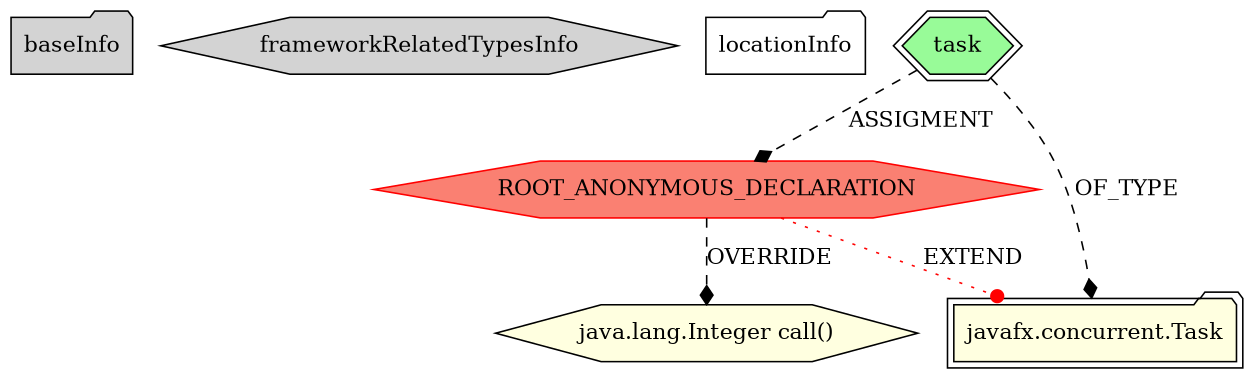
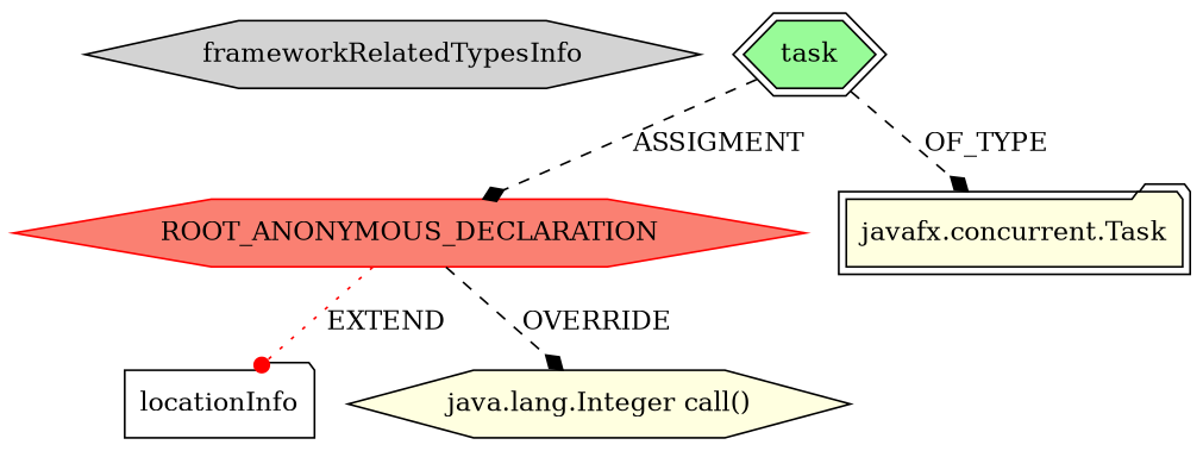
  digraph {
    node [fillcolor=lightgrey shape=hexagon style=filled]
    edge [arrowhead=diamond style=dashed]
-   baseInfo [category=extension_graph graphId=3531 isAnonymous=true possibleRelation=false shape=folder]
    frameworkRelatedTypesInfo [0="javafx.concurrent.Task"]
    locationInfo [contextSignature="void monitorDirectory(javafx.event.ActionEvent)" filePath="/marco76-DirMonitor/DirMonitor-master/src/ch/javaee/dirMonitor/gui/Controller.java" fillcolor=white graphId=3531 projectName="marco76-DirMonitor" shape=folder]
    n4 [color=red fillcolor=salmon isFrameworkType=false label=ROOT_ANONYMOUS_DECLARATION vertexType=ROOT_ANONYMOUS_DECLARATION]
    n5 [fillcolor=lightyellow isFrameworkType=true label="javafx.concurrent.Task" peripheries=2 shape=folder vertexType=FRAMEWORK_CLASS_TYPE]
    n6 [fillcolor=lightyellow isFrameworkType=false label="java.lang.Integer call()" vertexType=OVERRIDING_METHOD_DECLARATION]
    n7 [fillcolor=palegreen isFrameworkType=true label=task peripheries=2 vertexType=OUTSIDE_VARIABLE_EXPRESION]
-   n4 -> n5 [arrowhead=dot color=red label=EXTEND style=dotted]
+   n4 -> locationInfo [arrowhead=dot color=red label=EXTEND style=dotted]
    n4 -> n6 [label=OVERRIDE]
    n7 -> n4 [label=ASSIGMENT]
    n7 -> n5 [label=OF_TYPE]
  }
